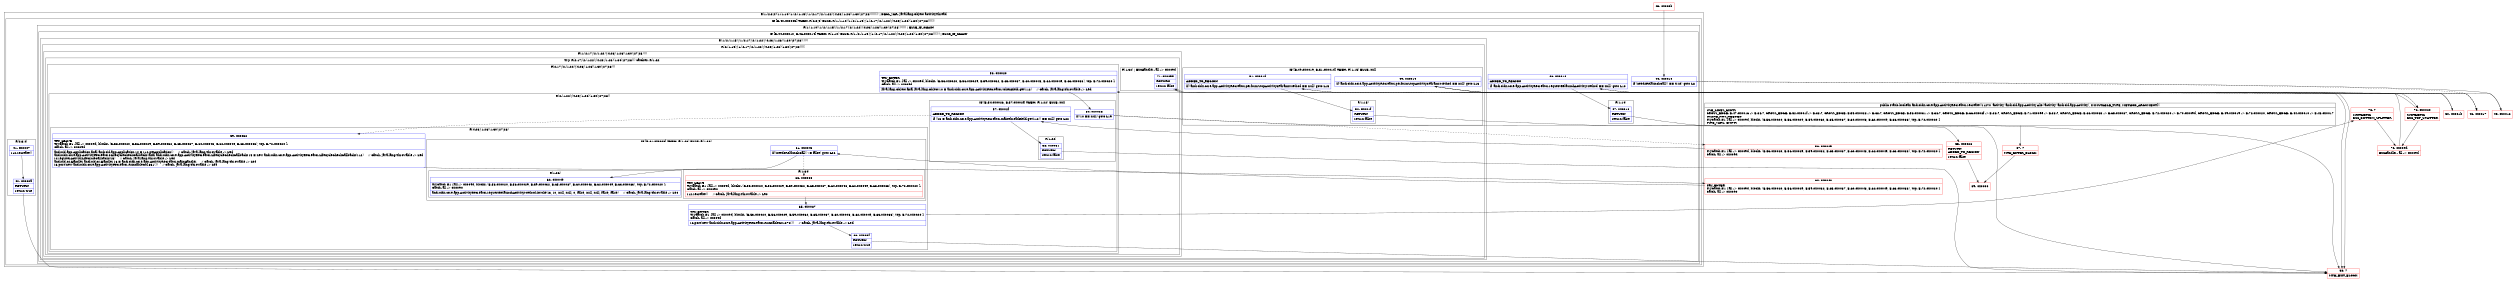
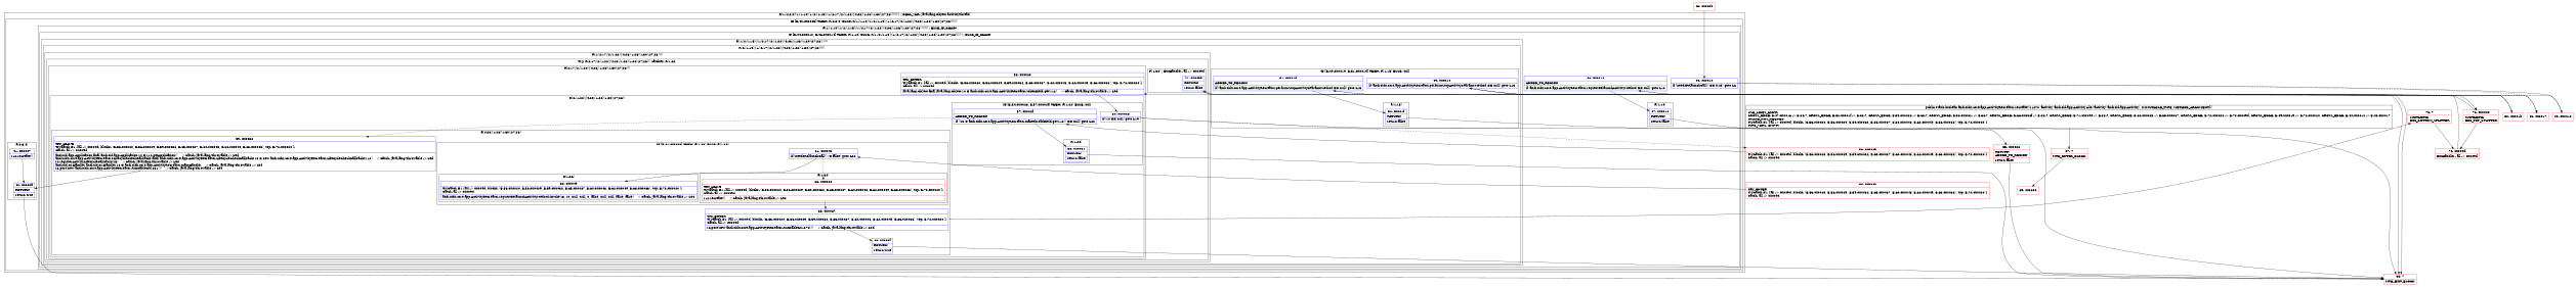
  digraph {
    node [color=blue shape=record]
    n1 [label="{41\:\ 0x0007|r12.recreate()\l}"]
    n2 [label="{42\:\ 0x000a|RETURN\l|return true\l}"]
    n3 [label="{47\:\ 0x0016|RETURN\l|return false\l}"]
    n4 [label="{52\:\ 0x001f|RETURN\l|return false\l}"]
    n5 [label="{49\:\ 0x0019|if (androidx.core.app.ActivityRecreator.performStopActivity2ParamsMethod == null) goto L13\l}"]
    n6 [label="{51\:\ 0x001d|ADDED_TO_REGION\l|if (androidx.core.app.ActivityRecreator.performStopActivity3ParamsMethod == null) goto L15\l}"]
    n7 [label="{58\:\ 0x0031|RETURN\l|return false\l}"]
    n8 [label="{54\:\ 0x0026|if (r0 == null) goto L19\l}"]
    n9 [label="{57\:\ 0x002f|ADDED_TO_REGION\l|if ((r3 = androidx.core.app.ActivityRecreator.mainThreadField.get(r12)) == null) goto L22\l}"]
    n10 [label="{62\:\ 0x004e|TryCatch #1 \{all \-\> 0x009d, blocks: (B:53:0x0020, B:56:0x0029, B:59:0x0032, B:65:0x0087, B:60:0x0048, B:62:0x004e, B:63:0x0083), top: B:72:0x0020 \}\lCatch: all \-\> 0x0090\l|androidx.core.app.ActivityRecreator.requestRelaunchActivityMethod.invoke(r3, r0, null, null, 0, false, null, null, false, false)     \/\/ Catch: java.lang.Throwable \-\> L90\l}"]
    n11 [color=red label="{63\:\ 0x0083|TRY_LEAVE\lTryCatch #1 \{all \-\> 0x009d, blocks: (B:53:0x0020, B:56:0x0029, B:59:0x0032, B:65:0x0087, B:60:0x0048, B:62:0x004e, B:63:0x0083), top: B:72:0x0020 \}\lCatch: all \-\> 0x0090\l|r12.recreate()     \/\/ Catch: java.lang.Throwable \-\> L90\l}"]
    n12 [label="{61\:\ 0x004c|if (needsRelaunchCall() != false) goto L26\l}"]
    n13 [label="{59\:\ 0x0032|TRY_LEAVE\lTryCatch #1 \{all \-\> 0x009d, blocks: (B:53:0x0020, B:56:0x0029, B:59:0x0032, B:65:0x0087, B:60:0x0048, B:62:0x004e, B:63:0x0083), top: B:72:0x0020 \}\lCatch: all \-\> 0x009d\l|android.app.Application final android.app.Application r4 = r12.getApplication()     \/\/ Catch: java.lang.Throwable \-\> L9d\landroidx.core.app.ActivityRecreator$LifecycleCheckCallbacks final androidx.core.app.ActivityRecreator.LifecycleCheckCallbacks r5 = new androidx.core.app.ActivityRecreator.LifecycleCheckCallbacks(r12)     \/\/ Catch: java.lang.Throwable \-\> L9d\lr4.registerActivityLifecycleCallbacks(r5)     \/\/ Catch: java.lang.Throwable \-\> L9d\landroid.os.Handler android.os.Handler r6 = androidx.core.app.ActivityRecreator.mainHandler     \/\/ Catch: java.lang.Throwable \-\> L9d\lr6.post(new androidx.core.app.ActivityRecreator.RunnableC01861())     \/\/ Catch: java.lang.Throwable \-\> L9d\l}"]
    n14 [label="{65\:\ 0x0087|TRY_ENTER\lTryCatch #1 \{all \-\> 0x009d, blocks: (B:53:0x0020, B:56:0x0029, B:59:0x0032, B:65:0x0087, B:60:0x0048, B:62:0x004e, B:63:0x0083), top: B:72:0x0020 \}\lCatch: all \-\> 0x009d\l|r6.post(new androidx.core.app.ActivityRecreator.RunnableC01872())     \/\/ Catch: java.lang.Throwable \-\> L9d\l}"]
    n15 [label="{66\:\ 0x008f|RETURN\l|return true\l}"]
    n16 [label="{53\:\ 0x0020|TRY_ENTER\lTryCatch #1 \{all \-\> 0x009d, blocks: (B:53:0x0020, B:56:0x0029, B:59:0x0032, B:65:0x0087, B:60:0x0048, B:62:0x004e, B:63:0x0083), top: B:72:0x0020 \}\lCatch: all \-\> 0x009d\l|java.lang.Object final java.lang.Object r0 = androidx.core.app.ActivityRecreator.tokenField.get(r12)     \/\/ Catch: java.lang.Throwable \-\> L9d\l}"]
    n17 [label="{71\:\ 0x009e|RETURN\l|return false\l}"]
    n18 [label="{44\:\ 0x0010|if (needsRelaunchCall() == true) goto L8\l}"]
    n19 [label="{46\:\ 0x0014|ADDED_TO_REGION\l|if (androidx.core.app.ActivityRecreator.requestRelaunchActivityMethod == null) goto L10\l}"]
    n20 [color=red label="{38\:\ ?|MTH_EXIT_BLOCK\l}"]
    n21 [color=red label="{50\:\ 0x001b}"]
    n22 [color=red label="{72\:\ 0x0020|SYNTHETIC\lEXC_TOP_SPLITTER\l}"]
    n23 [color=red label="{55\:\ 0x0028|RETURN\lADDED_TO_REGION\l|return false\l}"]
    n24 [color=red label="{56\:\ 0x0029|TryCatch #1 \{all \-\> 0x009d, blocks: (B:53:0x0020, B:56:0x0029, B:59:0x0032, B:65:0x0087, B:60:0x0048, B:62:0x004e, B:63:0x0083), top: B:72:0x0020 \}\lCatch: all \-\> 0x009d\l}"]
    n25 [color=red label="{60\:\ 0x0048|TRY_ENTER\lTryCatch #1 \{all \-\> 0x009d, blocks: (B:53:0x0020, B:56:0x0029, B:59:0x0032, B:65:0x0087, B:60:0x0048, B:62:0x004e, B:63:0x0083), top: B:72:0x0020 \}\lCatch: all \-\> 0x0090\l}"]
    n26 [color=red label="{73\:\ ?|SYNTHETIC\lEXC_BOTTOM_SPLITTER\l}"]
    n27 [color=red label="{45\:\ 0x0012}"]
    n28 [color=red label="{48\:\ 0x0017}"]
    n29 [color=red label="{43\:\ 0x000b}"]
    n30 [color=red label="{70\:\ 0x009d|ExcHandler: all \-\> 0x009d\l}"]
    n31 [color=red label="{37\:\ ?|MTH_ENTER_BLOCK\l}"]
    n32 [color=red label="{39\:\ 0x0000}"]
    n33 [label="{public static boolean androidx.core.app.ActivityRecreator.recreate((r12v0 'activity' android.app.Activity A[D('activity' android.app.Activity), IMMUTABLE_TYPE, METHOD_ARGUMENT]))  | USE_LINES_HINTS\lCROSS_EDGE: B:47:0x0016 \-\> B:38:?, CROSS_EDGE: B:52:0x001f \-\> B:38:?, CROSS_EDGE: B:55:0x0028 \-\> B:38:?, CROSS_EDGE: B:58:0x0031 \-\> B:38:?, CROSS_EDGE: B:66:0x008f \-\> B:38:?, CROSS_EDGE: B:71:0x009e \-\> B:38:?, CROSS_EDGE: B:63:0x0083 \-\> B:65:0x0087, CROSS_EDGE: B:72:0x0020 \-\> B:70:0x009d, CROSS_EDGE: B:49:0x0019 \-\> B:72:0x0020, CROSS_EDGE: B:44:0x0010 \-\> B:48:0x0017\lINLINE_NOT_NEEDED\lTryCatch #1 \{all \-\> 0x009d, blocks: (B:53:0x0020, B:56:0x0029, B:59:0x0032, B:65:0x0087, B:60:0x0048, B:62:0x004e, B:63:0x0083), top: B:72:0x0020 \}\lTYPE_VARS: EMPTY\l}" color=""]
    subgraph cluster_1 {
      label="R(1:(2:3|4)(1:(1:10)(1:(2:(1:15)|(1:(2:17|(2:(1:22)|(4:23|(1:26)(1:30)|27|28)))))))) | DECL_VAR: java.lang.Object activityThread\l"
      subgraph cluster_2 {
        label="IF [B:40:0x0005] THEN: R(2:3|4) ELSE: R(1:(1:10)(1:(2:(1:15)|(1:(2:17|(2:(1:22)|(4:23|(1:26)(1:30)|27|28)))))))"
        subgraph cluster_3 {
          label="R(2:3|4)"
          n1
          n2
        }
        subgraph cluster_4 {
          label="R(1:(1:10)(1:(2:(1:15)|(1:(2:17|(2:(1:22)|(4:23|(1:26)(1:30)|27|28))))))) | ELSE_IF_CHAIN\l"
          subgraph cluster_5 {
            label="IF [B:44:0x0010, B:46:0x0014] THEN: R(1:10) ELSE: R(1:(2:(1:15)|(1:(2:17|(2:(1:22)|(4:23|(1:26)(1:30)|27|28)))))) | ELSE_IF_CHAIN\l"
            n18
            n19
            subgraph cluster_6 {
              label="R(1:10)"
              n3
            }
            subgraph cluster_7 {
              label="R(1:(2:(1:15)|(1:(2:17|(2:(1:22)|(4:23|(1:26)(1:30)|27|28))))))"
              subgraph cluster_8 {
                label="R(2:(1:15)|(1:(2:17|(2:(1:22)|(4:23|(1:26)(1:30)|27|28)))))"
                subgraph cluster_9 {
                  label="IF [B:49:0x0019, B:51:0x001d] THEN: R(1:15) ELSE: null"
                  n5
                  n6
                  subgraph cluster_10 {
                    label="R(1:15)"
                    n4
                  }
                }
                subgraph cluster_11 {
                  label="R(1:(2:17|(2:(1:22)|(4:23|(1:26)(1:30)|27|28))))"
                  subgraph cluster_12 {
                    label="Try: R(2:17|(2:(1:22)|(4:23|(1:26)(1:30)|27|28))) catches: R(1:32)"
                    subgraph cluster_13 {
                      label="R(2:17|(2:(1:22)|(4:23|(1:26)(1:30)|27|28)))"
                      n16
                      subgraph cluster_14 {
                        label="R(2:(1:22)|(4:23|(1:26)(1:30)|27|28))"
                        subgraph cluster_15 {
                          label="IF [B:54:0x0026, B:57:0x002f] THEN: R(1:22) ELSE: null"
                          n8
                          n9
                          subgraph cluster_16 {
                            label="R(1:22)"
                            n7
                          }
                        }
                        subgraph cluster_17 {
                          label="R(4:23|(1:26)(1:30)|27|28)"
                          n13
                          n14
                          n15
                          subgraph cluster_18 {
                            label="IF [B:61:0x004c] THEN: R(1:26) ELSE: R(1:30)"
                            n12
                            subgraph cluster_19 {
                              label="R(1:26)"
                              n10
                            }
                            subgraph cluster_20 {
                              label="R(1:30)"
                              n11
                            }
                          }
                        }
                      }
                    }
                    subgraph cluster_21 {
                      label="R(1:32) | ExcHandler: all \-\> 0x009d\l"
                      n17
                    }
                  }
                }
              }
            }
          }
        }
      }
    }
    subgraph cluster_22 {
      label="R(1:32) | ExcHandler: all \-\> 0x009d\l"
    }
    n1 -> n2
    n2 -> n20
    n3 -> n20
    n4 -> n20
    n5 -> n21
    n5 -> n22 [style=dashed]
    n6 -> n4
    n6 -> n22 [style=dashed]
    n7 -> n20
    n8 -> n23
    n8 -> n24 [style=dashed]
    n9 -> n7
    n9 -> n13 [style=dashed]
    n11 -> n14
    n12 -> n10
    n12 -> n11 [style=dashed]
-   n13 -> n25
+   n13 -> n2
    n14 -> n15
    n14 -> n26
    n15 -> n20
    n16 -> n8
    n17 -> n20
    n17 -> n20
    n18 -> n27
    n18 -> n28 [style=dashed]
    n19 -> n3
    n19 -> n28 [style=dashed]
    n21 -> n6
    n22 -> n16
    n22 -> n30
-   n23 -> n32
+   n23 -> n20
    n24 -> n9
    n25 -> n12
    n26 -> n30
    n27 -> n19
    n28 -> n5
    n29 -> n18
    n30 -> n17
    n31 -> n32
    n33 -> n31
  }
